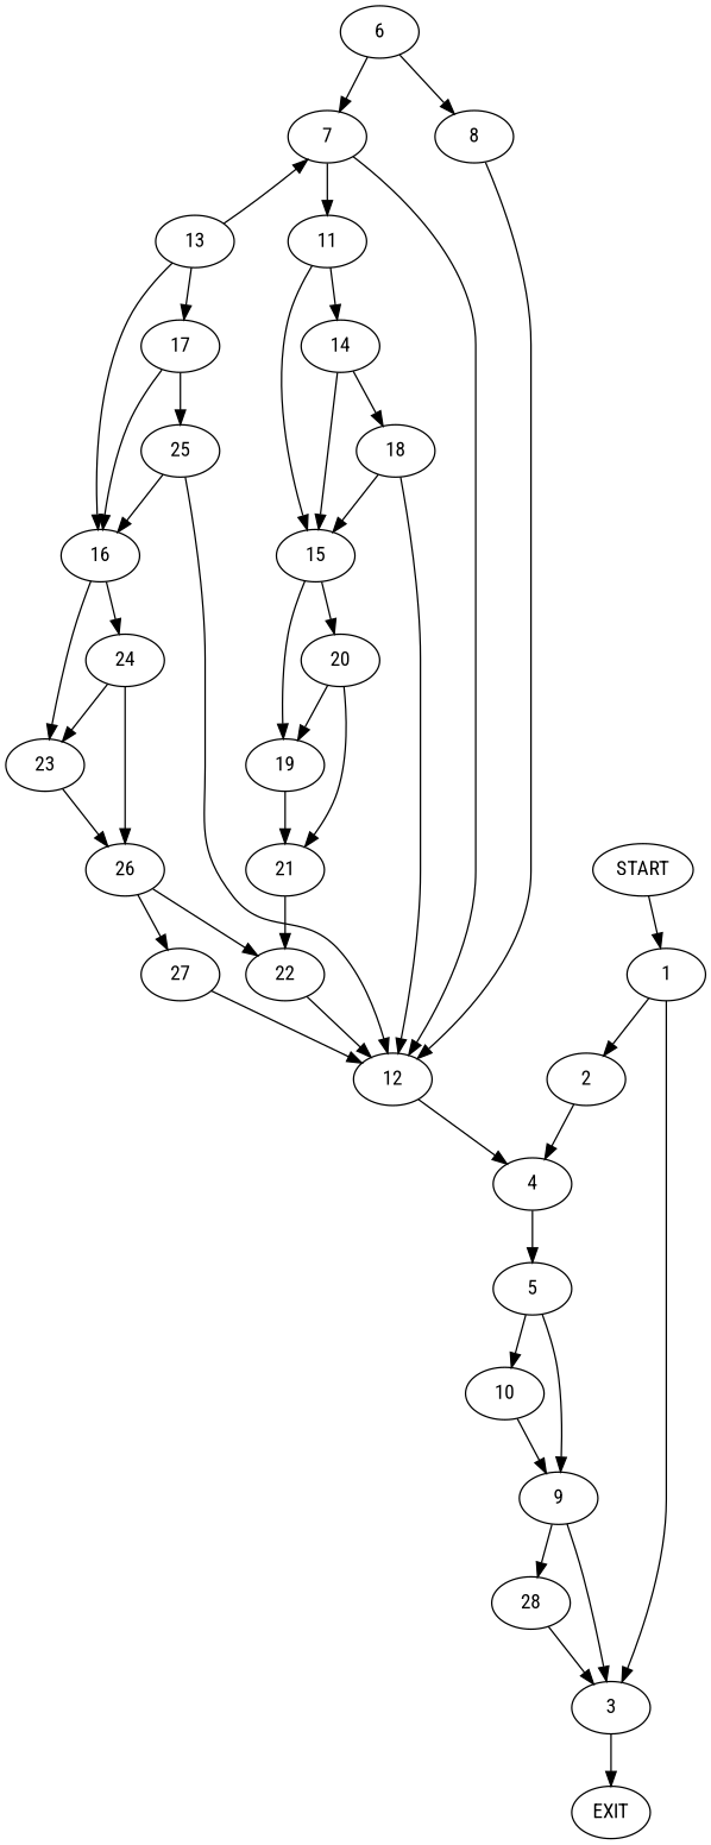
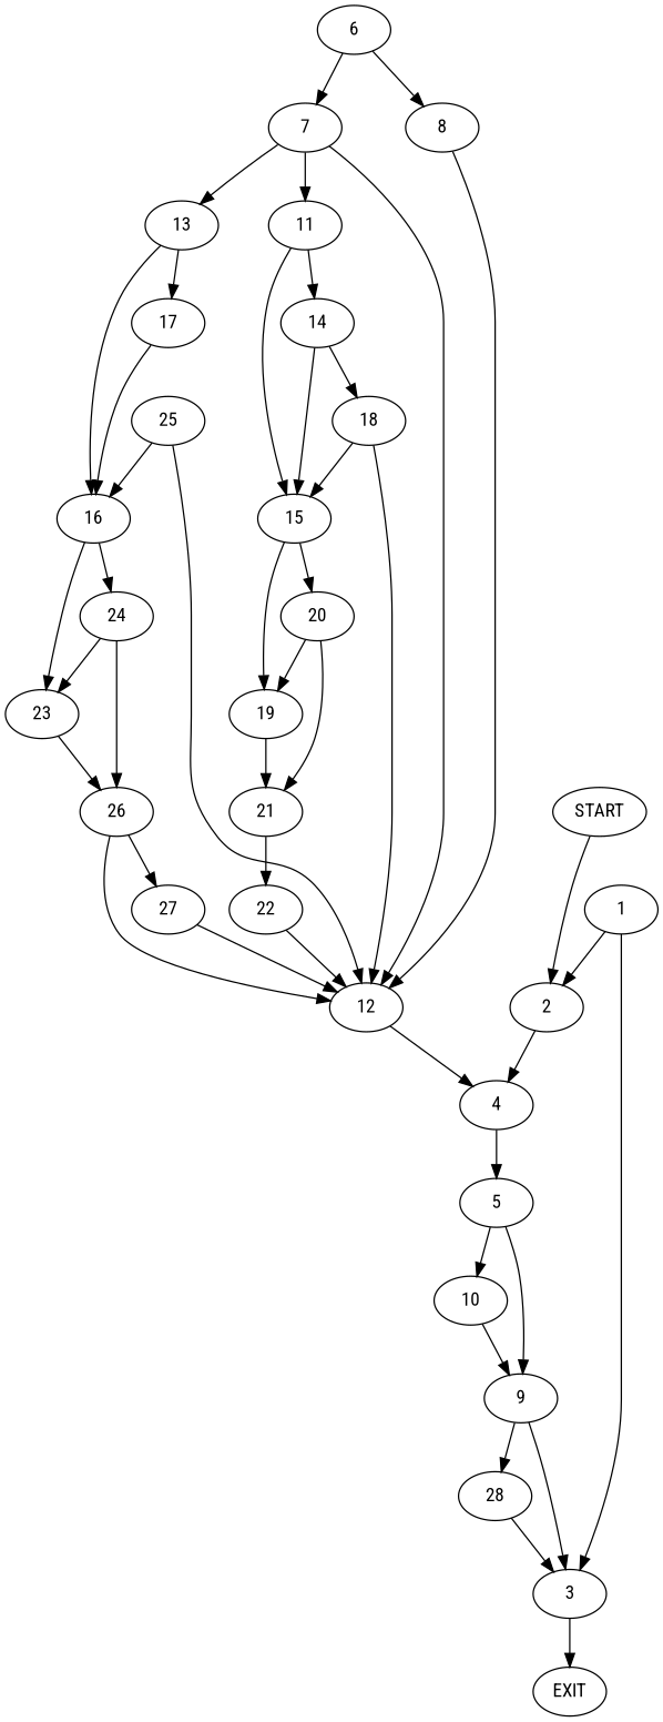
  digraph {
    fontname="Roboto Condensed"
    node [fontname="Roboto Condensed"]
    edge [fontname="Roboto Condensed"]
    n1 [label=START]
    1
    2
    3
    n5 [label=EXIT]
    4
    5
    9
    10
    6
    7
    8
    28
    11
    12
    13
    14
    15
    16
    17
    18
    19
    20
    23
    24
    25
    21
    26
    22
    27
-   n1 -> 1
+   n1 -> 2
    1 -> 2
    1 -> 3
    2 -> 4
    3 -> n5
    4 -> 5
    5 -> 9
    5 -> 10
    9 -> 3
    9 -> 28
    10 -> 9
    6 -> 7
    6 -> 8
    7 -> 11
    7 -> 12
-   13 -> 7
+   7 -> 13
    8 -> 12
    28 -> 3
    11 -> 14
    11 -> 15
    12 -> 4
    13 -> 16
    13 -> 17
    14 -> 15
    14 -> 18
    15 -> 19
    15 -> 20
    16 -> 23
    16 -> 24
    17 -> 16
-   17 -> 25
    18 -> 12
    18 -> 15
    19 -> 21
    20 -> 19
    20 -> 21
    23 -> 26
    24 -> 23
    24 -> 26
    25 -> 12
    25 -> 16
    21 -> 22
-   26 -> 22
+   26 -> 12
    26 -> 27
    22 -> 12
    27 -> 12
  }
